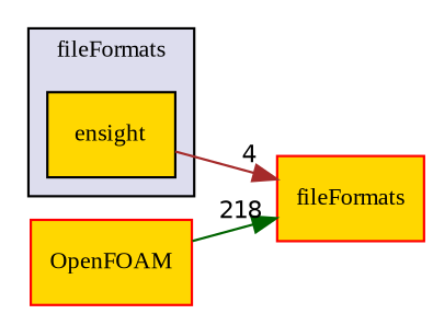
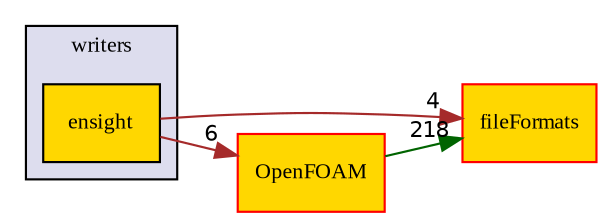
  digraph {
    compound=true
    fontname="Liberation Serif"
    rankdir=LR
    node [fillcolor=gold fontname="Liberation Serif" fontsize=10 shape=box style=filled color=red]
    edge [color=brown fontname="Liberation Serif" labeldistance=1.5 labelfontname=Helvetica labelfontsize=10]
    n1 [label=ensight pencolor=black color=""]
    n2 [label=fileFormats]
    n3 [label=OpenFOAM]
    subgraph cluster_1 {
      bgcolor="#ddddee"
      fontsize=10
-     label=fileFormats
+     label=writers
      pencolor=black
      n1
    }
    n1 -> n2 [headlabel=4]
+   n1 -> n3 [headlabel=6]
    n3 -> n2 [color=darkgreen headlabel=218]
  }
